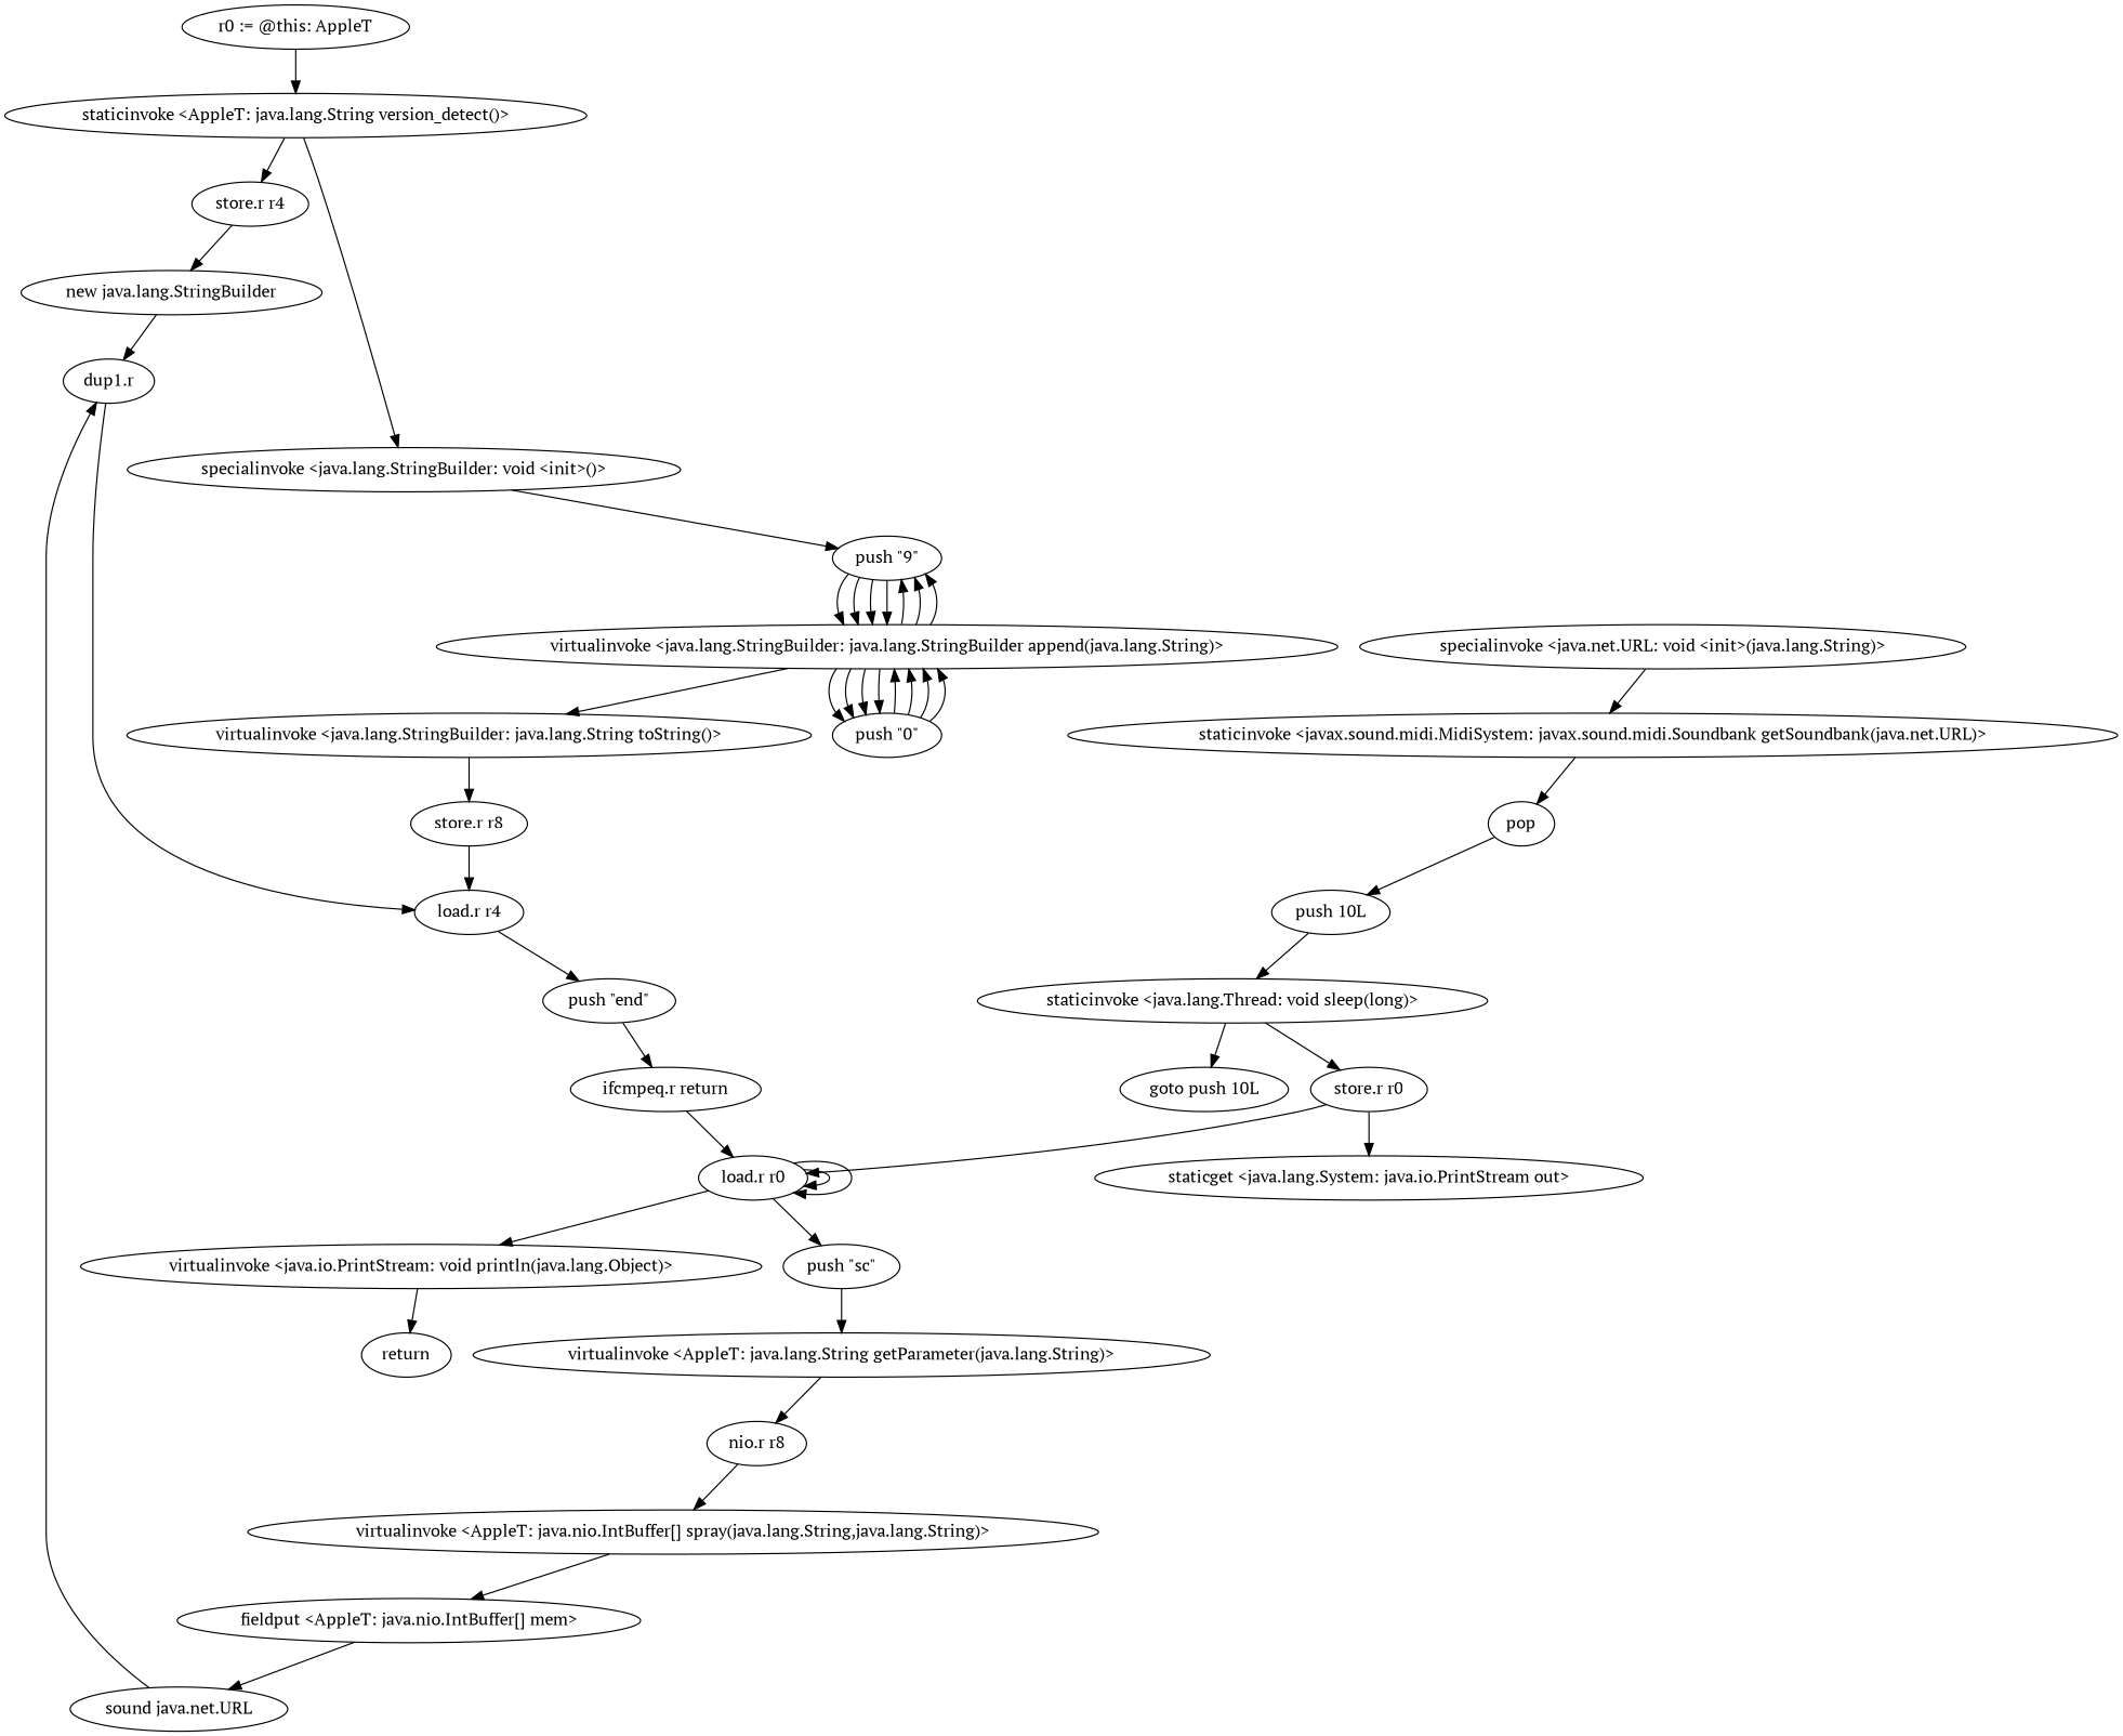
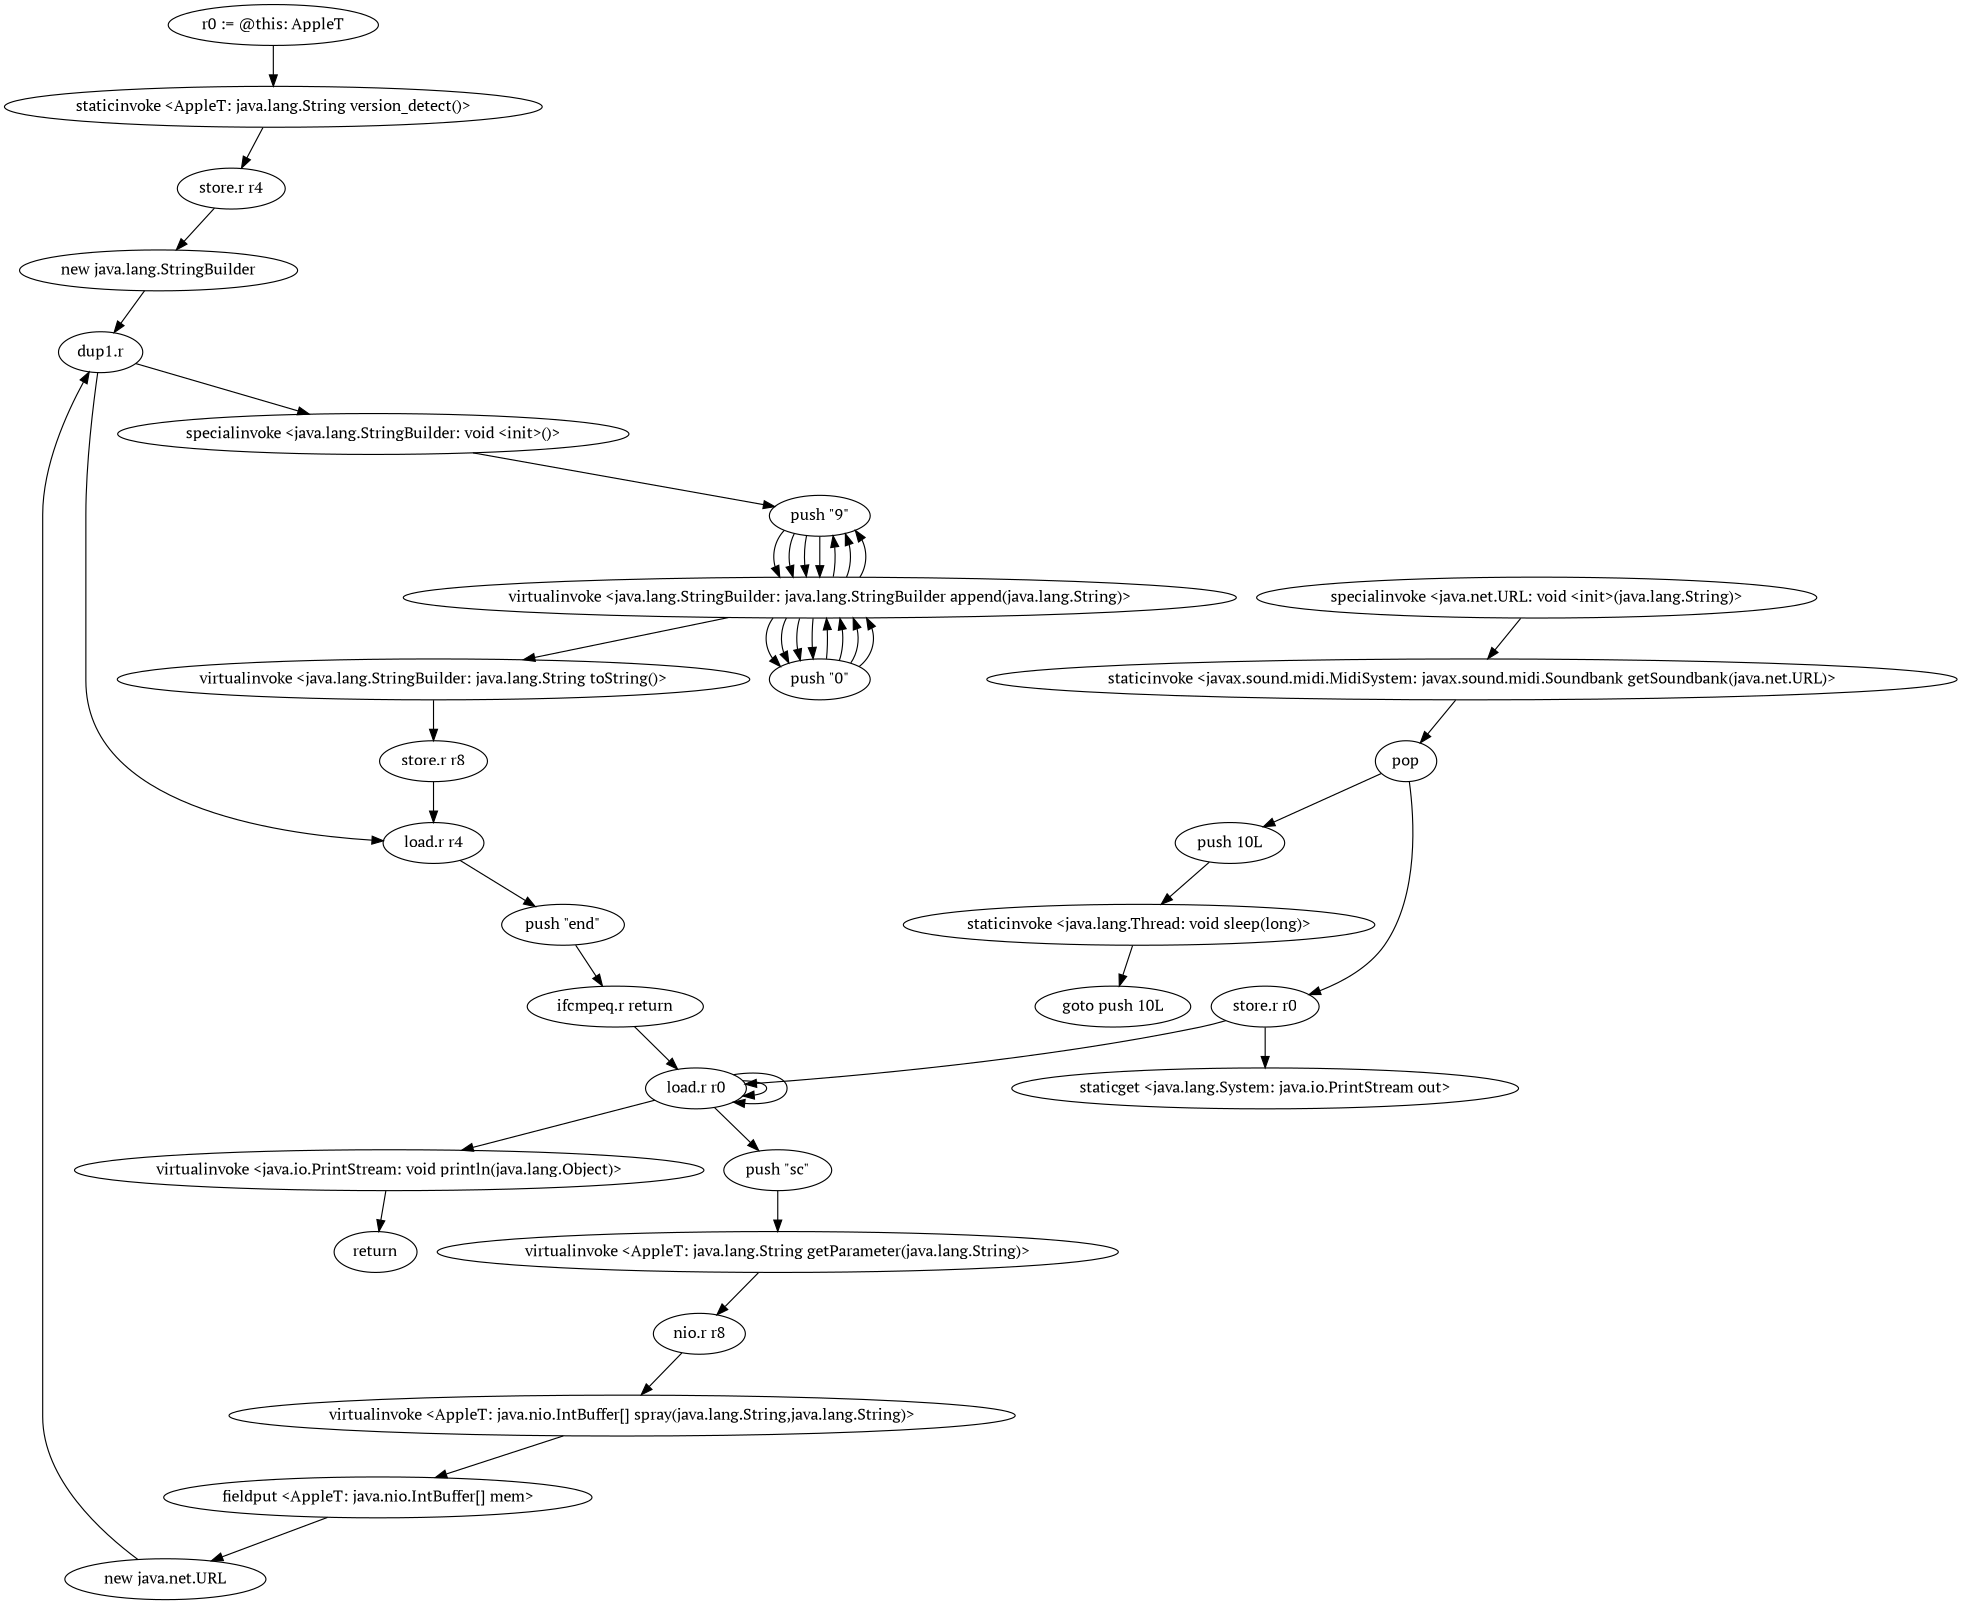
  digraph {
    fontname="PT Serif"
    node [fontname="PT Serif"]
    edge [fontname="PT Serif"]
    "r0 := @this: AppleT"
    "staticinvoke <AppleT: java.lang.String version_detect()>"
    "store.r r4"
    "new java.lang.StringBuilder"
    "dup1.r"
    "specialinvoke <java.lang.StringBuilder: void <init>()>"
    "load.r r4"
    "push \"9\""
    "push \"end\""
    "virtualinvoke <java.lang.StringBuilder: java.lang.StringBuilder append(java.lang.String)>"
    "push \"0\""
    "virtualinvoke <java.lang.StringBuilder: java.lang.String toString()>"
    "store.r r8"
    "ifcmpeq.r return"
    "specialinvoke <java.net.URL: void <init>(java.lang.String)>"
    "staticinvoke <javax.sound.midi.MidiSystem: javax.sound.midi.Soundbank getSoundbank(java.net.URL)>"
    "load.r r0"
    "push \"sc\""
    "virtualinvoke <java.io.PrintStream: void println(java.lang.Object)>"
    "virtualinvoke <AppleT: java.lang.String getParameter(java.lang.String)>"
    return
    n22 [label="nio.r r8"]
    "virtualinvoke <AppleT: java.nio.IntBuffer[] spray(java.lang.String,java.lang.String)>"
    "fieldput <AppleT: java.nio.IntBuffer[] mem>"
-   "new java.net.URL" [label="sound java.net.URL"]
+   "new java.net.URL"
    pop
    "push 10L"
    "staticinvoke <java.lang.Thread: void sleep(long)>"
    "goto push 10L"
    "store.r r0"
    "staticget <java.lang.System: java.io.PrintStream out>"
    "r0 := @this: AppleT" -> "staticinvoke <AppleT: java.lang.String version_detect()>"
    "staticinvoke <AppleT: java.lang.String version_detect()>" -> "store.r r4"
    "store.r r4" -> "new java.lang.StringBuilder"
    "new java.lang.StringBuilder" -> "dup1.r"
-   "staticinvoke <AppleT: java.lang.String version_detect()>" -> "specialinvoke <java.lang.StringBuilder: void <init>()>"
+   "dup1.r" -> "specialinvoke <java.lang.StringBuilder: void <init>()>"
    "dup1.r" -> "load.r r4"
    "specialinvoke <java.lang.StringBuilder: void <init>()>" -> "push \"9\""
    "load.r r4" -> "push \"end\""
    "push \"9\"" -> "virtualinvoke <java.lang.StringBuilder: java.lang.StringBuilder append(java.lang.String)>"
    "push \"9\"" -> "virtualinvoke <java.lang.StringBuilder: java.lang.StringBuilder append(java.lang.String)>"
    "push \"9\"" -> "virtualinvoke <java.lang.StringBuilder: java.lang.StringBuilder append(java.lang.String)>"
    "push \"9\"" -> "virtualinvoke <java.lang.StringBuilder: java.lang.StringBuilder append(java.lang.String)>"
    "push \"end\"" -> "ifcmpeq.r return"
    "virtualinvoke <java.lang.StringBuilder: java.lang.StringBuilder append(java.lang.String)>" -> "push \"9\""
    "virtualinvoke <java.lang.StringBuilder: java.lang.StringBuilder append(java.lang.String)>" -> "push \"9\""
    "virtualinvoke <java.lang.StringBuilder: java.lang.StringBuilder append(java.lang.String)>" -> "push \"9\""
    "virtualinvoke <java.lang.StringBuilder: java.lang.StringBuilder append(java.lang.String)>" -> "push \"0\""
    "virtualinvoke <java.lang.StringBuilder: java.lang.StringBuilder append(java.lang.String)>" -> "push \"0\""
    "virtualinvoke <java.lang.StringBuilder: java.lang.StringBuilder append(java.lang.String)>" -> "push \"0\""
    "virtualinvoke <java.lang.StringBuilder: java.lang.StringBuilder append(java.lang.String)>" -> "push \"0\""
    "virtualinvoke <java.lang.StringBuilder: java.lang.StringBuilder append(java.lang.String)>" -> "virtualinvoke <java.lang.StringBuilder: java.lang.String toString()>"
    "push \"0\"" -> "virtualinvoke <java.lang.StringBuilder: java.lang.StringBuilder append(java.lang.String)>"
    "push \"0\"" -> "virtualinvoke <java.lang.StringBuilder: java.lang.StringBuilder append(java.lang.String)>"
    "push \"0\"" -> "virtualinvoke <java.lang.StringBuilder: java.lang.StringBuilder append(java.lang.String)>"
    "push \"0\"" -> "virtualinvoke <java.lang.StringBuilder: java.lang.StringBuilder append(java.lang.String)>"
    "virtualinvoke <java.lang.StringBuilder: java.lang.String toString()>" -> "store.r r8"
    "store.r r8" -> "load.r r4"
    "ifcmpeq.r return" -> "load.r r0"
    "specialinvoke <java.net.URL: void <init>(java.lang.String)>" -> "staticinvoke <javax.sound.midi.MidiSystem: javax.sound.midi.Soundbank getSoundbank(java.net.URL)>"
    "staticinvoke <javax.sound.midi.MidiSystem: javax.sound.midi.Soundbank getSoundbank(java.net.URL)>" -> pop
    "load.r r0" -> "load.r r0"
    "load.r r0" -> "load.r r0"
    "load.r r0" -> "push \"sc\""
    "load.r r0" -> "virtualinvoke <java.io.PrintStream: void println(java.lang.Object)>"
    "push \"sc\"" -> "virtualinvoke <AppleT: java.lang.String getParameter(java.lang.String)>"
    "virtualinvoke <java.io.PrintStream: void println(java.lang.Object)>" -> return
    "virtualinvoke <AppleT: java.lang.String getParameter(java.lang.String)>" -> n22
    n22 -> "virtualinvoke <AppleT: java.nio.IntBuffer[] spray(java.lang.String,java.lang.String)>"
    "virtualinvoke <AppleT: java.nio.IntBuffer[] spray(java.lang.String,java.lang.String)>" -> "fieldput <AppleT: java.nio.IntBuffer[] mem>"
    "fieldput <AppleT: java.nio.IntBuffer[] mem>" -> "new java.net.URL"
    "new java.net.URL" -> "dup1.r"
    pop -> "push 10L"
    "push 10L" -> "staticinvoke <java.lang.Thread: void sleep(long)>"
    "staticinvoke <java.lang.Thread: void sleep(long)>" -> "goto push 10L"
-   "staticinvoke <java.lang.Thread: void sleep(long)>" -> "store.r r0"
+   pop -> "store.r r0"
    "store.r r0" -> "load.r r0"
    "store.r r0" -> "staticget <java.lang.System: java.io.PrintStream out>"
  }
